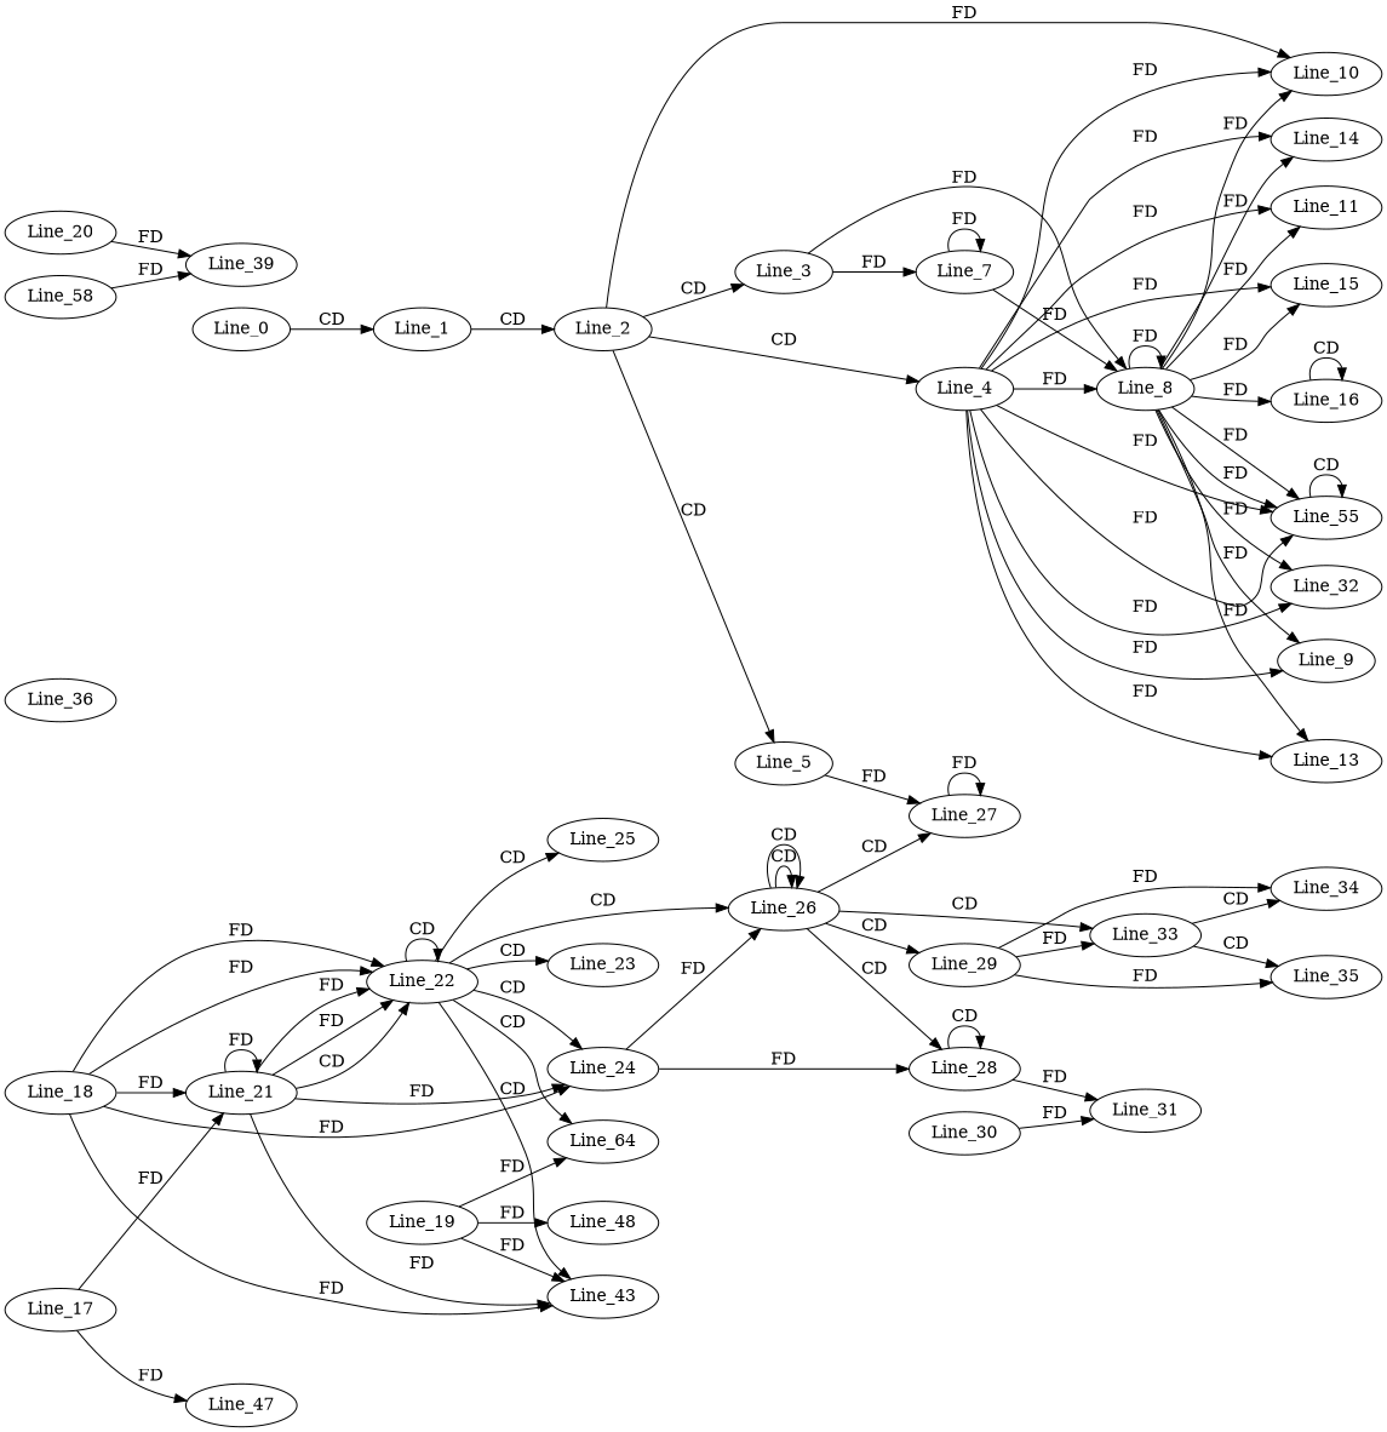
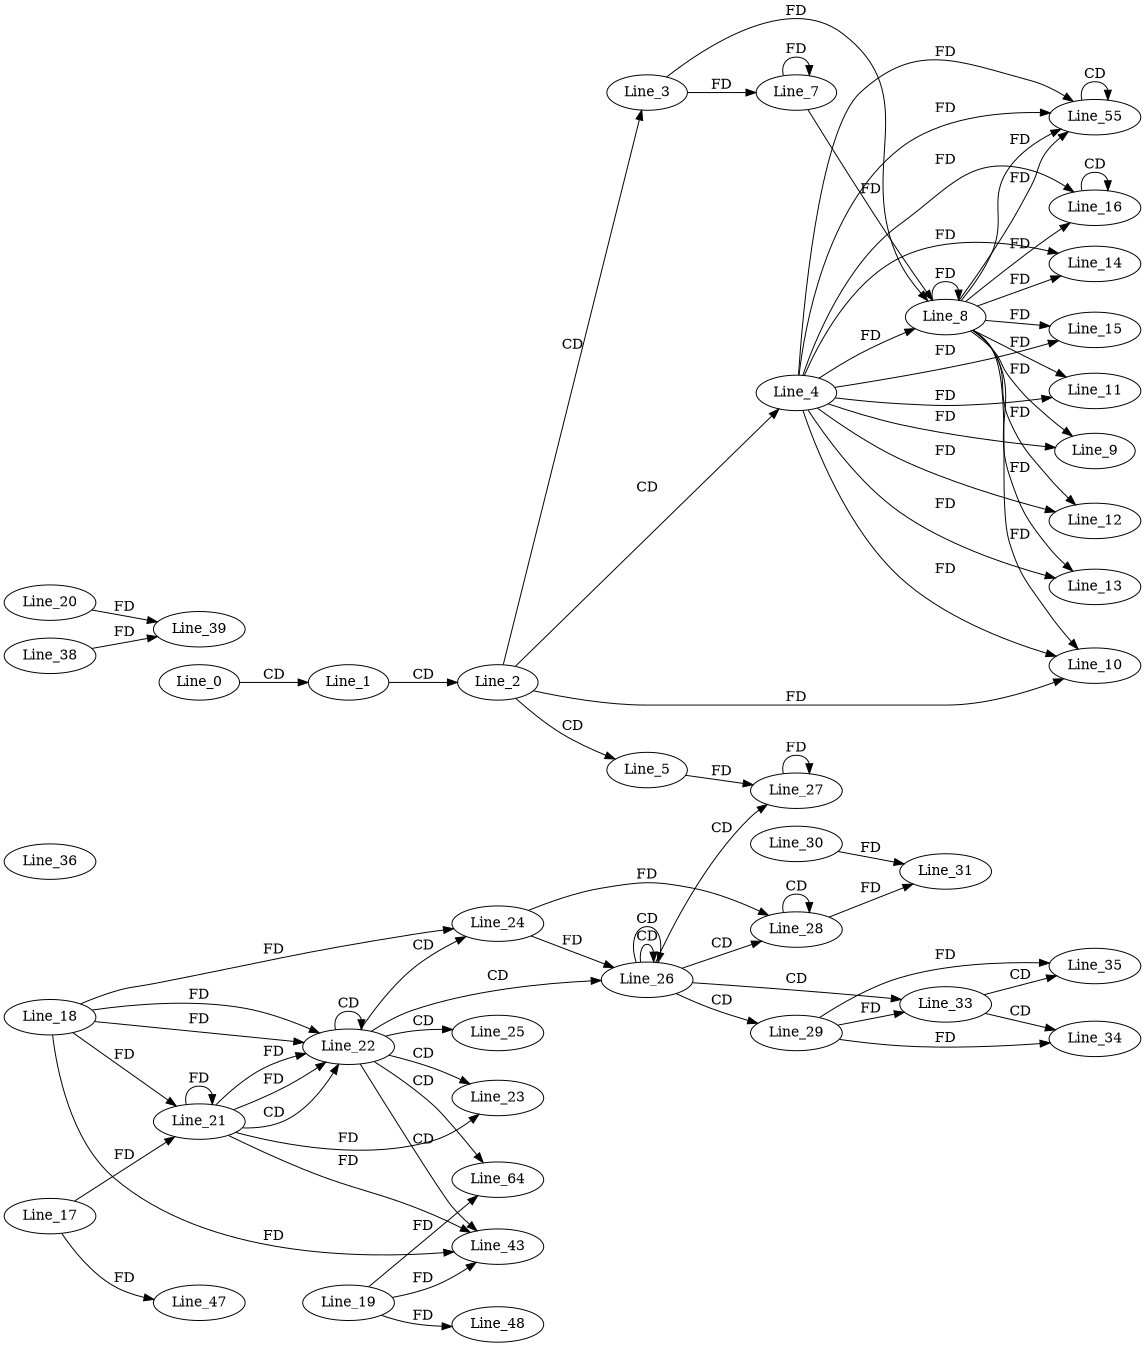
  digraph {
    rankdir=LR
    Line_0
    Line_1
    Line_2
    Line_3
    Line_4
    Line_5
    Line_10
    Line_7
    Line_8
    Line_11
    Line_9
-   Line_12 [label=Line_32]
+   Line_12
    Line_13
    Line_14
    Line_15
    Line_16
    Line_55
    Line_27
    Line_21
    Line_22
    Line_24
    Line_43
    Line_23
    Line_25
    Line_26
    n26 [label=Line_64]
    Line_28
    Line_18
    Line_17
    Line_47
    Line_29
    Line_33
    Line_31
    Line_34
    Line_35
    Line_30
    Line_36
    Line_20
    Line_39
-   Line_38 [label=Line_58]
+   Line_38
    Line_19
    Line_48
    Line_0 -> Line_1 [label=CD]
    Line_1 -> Line_2 [label=CD]
    Line_2 -> Line_3 [label=CD]
    Line_2 -> Line_4 [label=CD]
    Line_2 -> Line_5 [label=CD]
    Line_2 -> Line_10 [label=FD]
    Line_3 -> Line_7 [label=FD]
    Line_3 -> Line_8 [label=FD]
    Line_4 -> Line_10 [label=FD]
    Line_4 -> Line_8 [label=FD]
    Line_4 -> Line_11 [label=FD]
    Line_4 -> Line_9 [label=FD]
    Line_4 -> Line_12 [label=FD]
    Line_4 -> Line_13 [label=FD]
    Line_4 -> Line_14 [label=FD]
    Line_4 -> Line_15 [label=FD]
+   Line_4 -> Line_16 [label=FD]
    Line_4 -> Line_55 [label=FD]
    Line_4 -> Line_55 [label=FD]
    Line_5 -> Line_27 [label=FD]
    Line_7 -> Line_7 [label=FD]
    Line_7 -> Line_8 [label=FD]
    Line_8 -> Line_10 [label=FD]
    Line_8 -> Line_8 [label=FD]
    Line_8 -> Line_11 [label=FD]
    Line_8 -> Line_9 [label=FD]
    Line_8 -> Line_12 [label=FD]
    Line_8 -> Line_13 [label=FD]
    Line_8 -> Line_14 [label=FD]
    Line_8 -> Line_15 [label=FD]
    Line_8 -> Line_16 [label=FD]
    Line_8 -> Line_55 [label=FD]
    Line_8 -> Line_55 [label=FD]
    Line_16 -> Line_16 [label=CD]
    Line_55 -> Line_55 [label=CD]
    Line_27 -> Line_27 [label=FD]
    Line_21 -> Line_21 [label=FD]
    Line_21 -> Line_22 [label=CD]
    Line_21 -> Line_22 [label=FD]
    Line_21 -> Line_22 [label=FD]
-   Line_21 -> Line_24 [label=FD]
+   Line_21 -> Line_23 [label=FD]
    Line_21 -> Line_43 [label=FD]
    Line_22 -> Line_22 [label=CD]
    Line_22 -> Line_24 [label=CD]
    Line_22 -> Line_43 [label=CD]
    Line_22 -> Line_23 [label=CD]
    Line_22 -> Line_25 [label=CD]
    Line_22 -> Line_26 [label=CD]
    Line_22 -> n26 [label=CD]
    Line_24 -> Line_26 [label=FD]
    Line_24 -> Line_28 [label=FD]
    Line_26 -> Line_27 [label=CD]
    Line_26 -> Line_26 [label=CD]
    Line_26 -> Line_26 [label=CD]
    Line_26 -> Line_28 [label=CD]
    Line_26 -> Line_29 [label=CD]
    Line_26 -> Line_33 [label=CD]
    Line_28 -> Line_28 [label=CD]
    Line_28 -> Line_31 [label=FD]
    Line_18 -> Line_21 [label=FD]
    Line_18 -> Line_22 [label=FD]
    Line_18 -> Line_22 [label=FD]
    Line_18 -> Line_24 [label=FD]
    Line_18 -> Line_43 [label=FD]
    Line_17 -> Line_21 [label=FD]
    Line_17 -> Line_47 [label=FD]
    Line_29 -> Line_33 [label=FD]
    Line_29 -> Line_34 [label=FD]
    Line_29 -> Line_35 [label=FD]
    Line_33 -> Line_34 [label=CD]
    Line_33 -> Line_35 [label=CD]
    Line_30 -> Line_31 [label=FD]
    Line_20 -> Line_39 [label=FD]
    Line_38 -> Line_39 [label=FD]
    Line_19 -> Line_43 [label=FD]
    Line_19 -> n26 [label=FD]
    Line_19 -> Line_48 [label=FD]
  }
